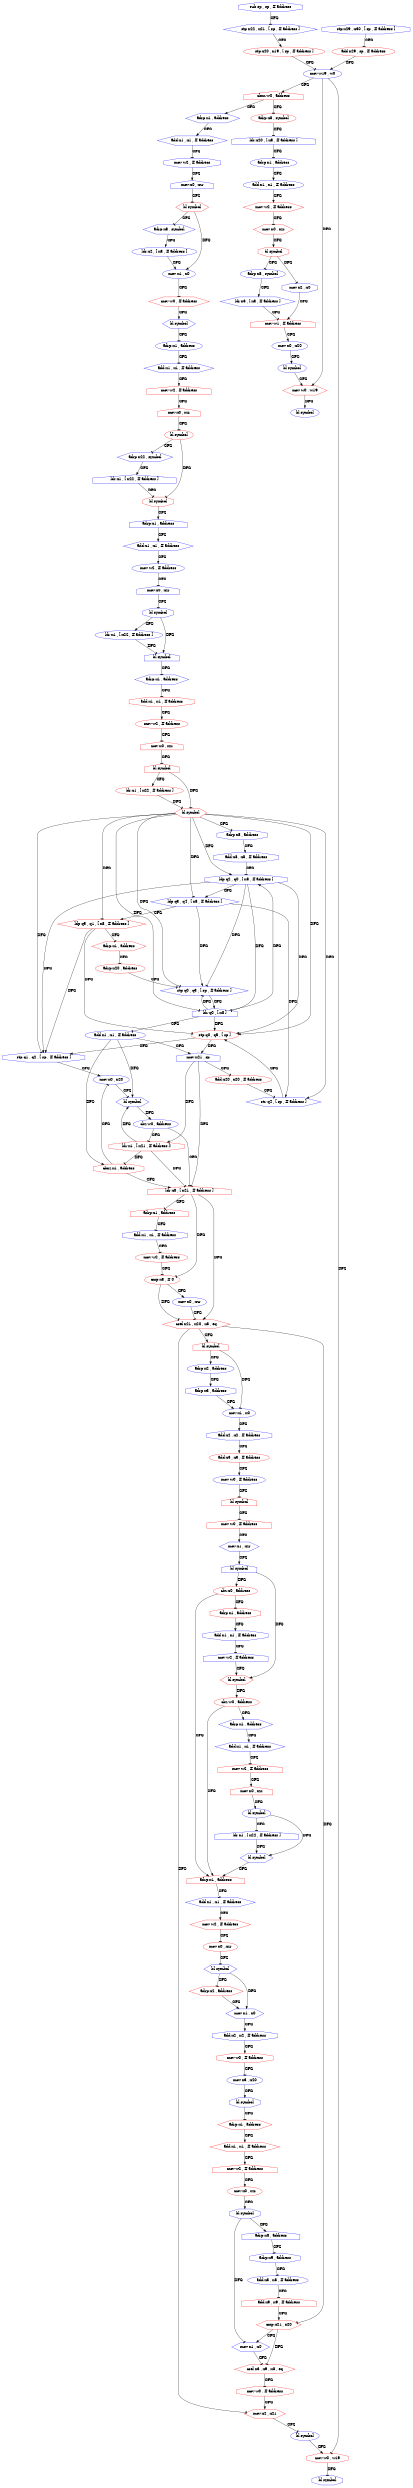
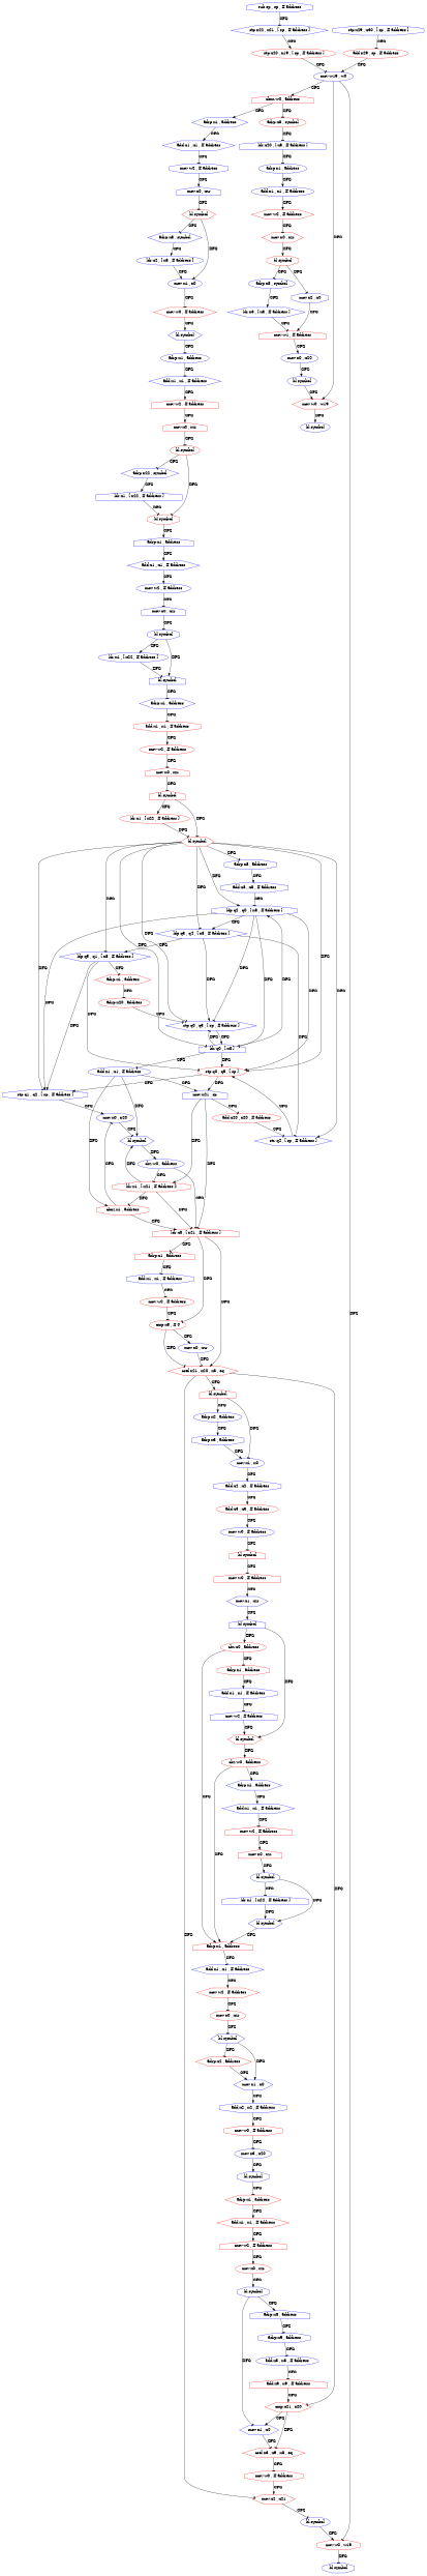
  digraph {
    node [color=blue shape=hexagon]
    edge [arrowhead=normal]
    n1 [label="sub sp , sp , # address" shape=octagon]
    n2 [label="stp x22 , x21 , [ sp , # address ]"]
    n3 [color=red label="stp x20 , x19 , [ sp , # address ]" shape=ellipse]
    n4 [label="mov w19 , w0" shape=ellipse]
    n5 [label="stp x29 , x30 , [ sp , # address ]" shape=octagon]
    n6 [color=red label="add x29 , sp , # address" shape=ellipse]
    n7 [color=red label="cbnz w0 , address" shape=house]
    n8 [color=red label="mov w0 , w19"]
    n9 [color=red label="mov w0 , w19" shape=octagon]
    n10 [color=red label="adrp x8 , symbol" shape=ellipse]
    n11 [label="adrp x1 , address"]
    n12 [label="bl symbol" shape=ellipse]
    n13 [label="bl symbol" shape=octagon]
    n14 [label="ldr x20 , [ x8 , # address ]" shape=house]
    n15 [label="add x1 , x1 , # address"]
    n16 [label="adrp x1 , address" shape=ellipse]
    n17 [label="mov w2 , # address" shape=octagon]
    n18 [label="add x1 , x1 , # address" shape=ellipse]
    n19 [color=red label="mov w2 , # address"]
    n20 [color=red label="mov x0 , xzr"]
    n21 [color=red label="bl symbol" shape=octagon]
    n22 [label="adrp x8 , symbol" shape=ellipse]
    n23 [label="mov x2 , x0" shape=octagon]
    n24 [label="ldr x3 , [ x8 , # address ]"]
    n25 [color=red label="mov w1 , # address" shape=house]
    n26 [label="mov x0 , x20" shape=ellipse]
    n27 [label="bl symbol" shape=ellipse]
    n28 [label="mov x0 , xzr" shape=house]
    n29 [color=red label="bl symbol"]
    n30 [label="adrp x8 , symbol"]
    n31 [label="mov x1 , x0" shape=ellipse]
    n32 [label="ldr x2 , [ x8 , # address ]" shape=ellipse]
    n33 [color=red label="mov w0 , # address"]
    n34 [label="bl symbol"]
    n35 [label="adrp x1 , address" shape=ellipse]
    n36 [label="add x1 , x1 , # address"]
    n37 [color=red label="mov w2 , # address" shape=house]
    n38 [color=red label="mov x0 , xzr" shape=house]
    n39 [color=red label="bl symbol" shape=ellipse]
    n40 [label="adrp x22 , symbol"]
    n41 [color=red label="bl symbol" shape=octagon]
    n42 [label="ldr x1 , [ x22 , # address ]" shape=house]
    n43 [label="adrp x1 , address" shape=house]
    n44 [label="add x1 , x1 , # address"]
    n45 [label="mov w2 , # address" shape=ellipse]
    n46 [label="mov x0 , xzr" shape=house]
    n47 [label="bl symbol" shape=octagon]
    n48 [label="ldr x1 , [ x22 , # address ]" shape=ellipse]
    n49 [label="bl symbol" shape=house]
    n50 [label="adrp x1 , address"]
    n51 [color=red label="add x1 , x1 , # address" shape=octagon]
    n52 [color=red label="mov w2 , # address" shape=ellipse]
    n53 [color=red label="mov x0 , xzr" shape=house]
    n54 [color=red label="bl symbol" shape=house]
    n55 [color=red label="ldr x1 , [ x22 , # address ]" shape=ellipse]
    n56 [color=red label="bl symbol"]
    n57 [label="adrp x8 , address" shape=octagon]
    n58 [label="ldp q2 , q0 , [ x8 , # address ]" shape=octagon]
    n59 [label="ldp q3 , q4 , [ x8 , # address ]"]
-   n60 [color=red label="ldp q5 , q1 , [ x8 , # address ]"]
+   n60 [label="ldp q5 , q1 , [ x8 , # address ]"]
    n61 [label="stp q0 , q3 , [ sp , # address ]"]
    n62 [label="ldr q0 , [ x8 ]" shape=house]
    n63 [label="str q4 , [ sp , # address ]"]
    n64 [color=red label="stp q0 , q5 , [ sp ]" shape=ellipse]
    n65 [label="stp q1 , q2 , [ sp , # address ]" shape=octagon]
    n66 [label="add x8 , x8 , # address" shape=octagon]
    n67 [color=red label="adrp x1 , address"]
    n68 [label="add x1 , x1 , # address" shape=ellipse]
    n69 [label="mov x21 , sp" shape=house]
    n70 [label="mov x0 , x20" shape=ellipse]
    n71 [color=red label="adrp x20 , address" shape=ellipse]
    n72 [color=red label="cbnz x1 , address" shape=octagon]
    n73 [label="bl symbol"]
    n74 [color=red label="add x20 , x20 , # address" shape=ellipse]
    n75 [color=red label="ldr x8 , [ x21 , # address ]" shape=house]
    n76 [color=red label="ldr x1 , [ x21 , # address ]!" shape=octagon]
    n77 [label="cbz w0 , address" shape=ellipse]
    n78 [color=red label="adrp x1 , address" shape=house]
    n79 [color=red label="cmp x8 , # 0" shape=ellipse]
    n80 [color=red label="csel x21 , x20 , x8 , eq"]
    n81 [label="add x1 , x1 , # address" shape=octagon]
    n82 [label="mov x0 , xzr" shape=ellipse]
    n83 [color=red label="bl symbol" shape=house]
    n84 [color=red label="cmp x21 , x20"]
    n85 [color=red label="mov x2 , x21"]
    n86 [color=red label="mov w2 , # address" shape=ellipse]
    n87 [label="adrp x2 , address" shape=ellipse]
    n88 [label="mov x1 , x0" shape=ellipse]
    n89 [label="mov x1 , x0"]
    n90 [color=red label="csel x3 , x9 , x8 , eq"]
    n91 [label="bl symbol" shape=ellipse]
    n92 [label="adrp x3 , address" shape=octagon]
    n93 [label="add x2 , x2 , # address" shape=octagon]
    n94 [color=red label="add x3 , x3 , # address" shape=ellipse]
    n95 [label="mov w0 , # address" shape=ellipse]
    n96 [color=red label="bl symbol" shape=house]
    n97 [color=red label="mov w0 , # address" shape=house]
    n98 [label="mov x1 , xzr"]
    n99 [label="bl symbol" shape=house]
    n100 [color=red label="cbz x0 , address" shape=ellipse]
    n101 [color=red label="bl symbol"]
    n102 [color=red label="adrp x1 , address" shape=house]
    n103 [color=red label="adrp x1 , address" shape=octagon]
    n104 [color=red label="cbz w0 , address" shape=ellipse]
    n105 [label="add x1 , x1 , # address"]
    n106 [label="add x1 , x1 , # address" shape=octagon]
    n107 [color=red label="mov w2 , # address"]
    n108 [label="mov w2 , # address" shape=house]
    n109 [color=red label="mov x0 , xzr" shape=ellipse]
    n110 [label="bl symbol"]
    n111 [color=red label="adrp x2 , address"]
    n112 [label="mov x1 , x0"]
    n113 [label="add x2 , x2 , # address" shape=octagon]
    n114 [color=red label="mov w0 , # address" shape=octagon]
    n115 [label="mov x3 , x20" shape=ellipse]
    n116 [label="bl symbol" shape=octagon]
    n117 [color=red label="adrp x1 , address"]
    n118 [color=red label="add x1 , x1 , # address"]
    n119 [color=red label="mov w2 , # address" shape=house]
    n120 [color=red label="mov x0 , xzr" shape=ellipse]
    n121 [label="bl symbol" shape=octagon]
    n122 [label="adrp x8 , address" shape=house]
    n123 [label="adrp x9 , address" shape=octagon]
    n124 [label="add x8 , x8 , # address" shape=ellipse]
    n125 [color=red label="add x9 , x9 , # address" shape=house]
    n126 [color=red label="mov w0 , # address" shape=octagon]
    n127 [label="adrp x1 , address"]
    n128 [label="add x1 , x1 , # address"]
    n129 [color=red label="mov w2 , # address" shape=house]
    n130 [color=red label="mov x0 , xzr" shape=house]
    n131 [label="bl symbol" shape=ellipse]
    n132 [label="ldr x1 , [ x22 , # address ]" shape=house]
    n133 [label="bl symbol"]
    n1 -> n2 [arrowhead=tee label=CFG]
    n2 -> n3 [label=CFG]
    n3 -> n4 [arrowhead=tee label=CFG]
    n4 -> n7 [label=CFG]
    n4 -> n8 [label=DFG]
    n4 -> n9 [arrowhead=tee label=DFG]
    n5 -> n6 [arrowhead=tee label=CFG]
    n6 -> n4 [label=CFG]
    n7 -> n10 [arrowhead=tee label=CFG]
    n7 -> n11 [label=CFG]
    n8 -> n12 [label=DFG]
    n9 -> n13 [arrowhead=tee label=DFG]
    n10 -> n14 [arrowhead=tee label=CFG]
    n11 -> n15 [label=CFG]
    n14 -> n16 [arrowhead=tee label=CFG]
    n15 -> n17 [arrowhead=tee label=CFG]
    n16 -> n18 [label=CFG]
    n17 -> n28 [label=CFG]
    n18 -> n19 [label=CFG]
    n19 -> n20 [arrowhead=tee label=CFG]
    n20 -> n21 [label=CFG]
    n21 -> n22 [arrowhead=tee label=CFG]
    n21 -> n23 [arrowhead=tee label=DFG]
    n22 -> n24 [label=CFG]
    n23 -> n25 [label=CFG]
    n24 -> n25 [arrowhead=tee label=CFG]
    n25 -> n26 [label=CFG]
    n26 -> n27 [label=CFG]
    n27 -> n8 [label=CFG]
    n28 -> n29 [arrowhead=tee label=CFG]
    n29 -> n30 [arrowhead=tee label=CFG]
    n29 -> n31 [label=DFG]
    n30 -> n32 [label=CFG]
    n31 -> n33 [arrowhead=tee label=CFG]
    n32 -> n31 [label=CFG]
    n33 -> n34 [label=CFG]
    n34 -> n35 [arrowhead=tee label=CFG]
    n35 -> n36 [arrowhead=tee label=CFG]
    n36 -> n37 [label=CFG]
    n37 -> n38 [label=CFG]
    n38 -> n39 [arrowhead=tee label=CFG]
    n39 -> n40 [arrowhead=tee label=CFG]
    n39 -> n41 [arrowhead=tee label=DFG]
    n40 -> n42 [label=CFG]
    n41 -> n43 [label=CFG]
    n42 -> n41 [arrowhead=tee label=DFG]
    n43 -> n44 [label=CFG]
    n44 -> n45 [label=CFG]
    n45 -> n46 [arrowhead=tee label=CFG]
    n46 -> n47 [arrowhead=tee label=CFG]
    n47 -> n48 [label=CFG]
    n47 -> n49 [label=DFG]
    n48 -> n49 [arrowhead=tee label=DFG]
    n49 -> n50 [arrowhead=tee label=CFG]
    n50 -> n51 [arrowhead=tee label=CFG]
    n51 -> n52 [label=CFG]
    n52 -> n53 [arrowhead=tee label=CFG]
    n53 -> n54 [arrowhead=tee label=CFG]
    n54 -> n55 [label=CFG]
    n54 -> n56 [arrowhead=tee label=DFG]
    n55 -> n56 [arrowhead=tee label=DFG]
    n56 -> n57 [arrowhead=tee label=CFG]
    n56 -> n58 [label=DFG]
    n56 -> n59 [arrowhead=tee label=DFG]
    n56 -> n60 [arrowhead=tee label=DFG]
    n56 -> n61 [arrowhead=tee label=DFG]
    n56 -> n62 [arrowhead=tee label=DFG]
    n56 -> n63 [label=DFG]
    n56 -> n64 [label=DFG]
    n56 -> n65 [arrowhead=tee label=DFG]
    n57 -> n66 [label=CFG]
    n58 -> n59 [label=CFG]
    n58 -> n61 [arrowhead=tee label=DFG]
    n58 -> n62 [arrowhead=tee label=DFG]
    n58 -> n64 [label=DFG]
    n58 -> n65 [label=DFG]
    n59 -> n60 [label=CFG]
    n59 -> n61 [label=DFG]
-   n59 -> n63 [label=DFG]
+   n59 -> n63 [arrowhead=tee label=DFG]
    n60 -> n64 [arrowhead=tee label=DFG]
    n60 -> n65 [label=DFG]
    n60 -> n67 [arrowhead=tee label=CFG]
    n61 -> n62 [label=CFG]
    n62 -> n58 [label=DFG]
    n62 -> n61 [arrowhead=tee label=DFG]
    n62 -> n64 [label=DFG]
    n62 -> n68 [arrowhead=tee label=CFG]
    n63 -> n64 [label=CFG]
    n64 -> n65 [label=CFG]
    n64 -> n69 [label=DFG]
    n65 -> n70 [label=CFG]
    n66 -> n58 [arrowhead=tee label=CFG]
    n67 -> n71 [arrowhead=tee label=CFG]
    n68 -> n69 [label=CFG]
    n68 -> n72 [label=DFG]
    n68 -> n73 [label=DFG]
    n69 -> n74 [arrowhead=tee label=CFG]
    n69 -> n75 [arrowhead=tee label=DFG]
    n69 -> n76 [label=DFG]
    n70 -> n73 [arrowhead=tee label=CFG]
    n71 -> n61 [arrowhead=tee label=CFG]
    n72 -> n70 [arrowhead=tee label=CFG]
    n72 -> n75 [label=CFG]
    n73 -> n77 [label=DFG]
    n74 -> n63 [arrowhead=tee label=CFG]
    n75 -> n78 [arrowhead=tee label=CFG]
    n75 -> n79 [arrowhead=tee label=DFG]
    n75 -> n80 [label=DFG]
    n76 -> n72 [arrowhead=tee label=DFG]
    n76 -> n73 [label=DFG]
    n76 -> n75 [arrowhead=tee label=DFG]
    n77 -> n75 [arrowhead=tee label=CFG]
    n77 -> n76 [arrowhead=tee label=CFG]
    n78 -> n81 [arrowhead=tee label=CFG]
    n79 -> n80 [arrowhead=tee label=DFG]
    n79 -> n82 [label=CFG]
    n80 -> n83 [label=CFG]
    n80 -> n84 [arrowhead=tee label=DFG]
    n80 -> n85 [arrowhead=tee label=DFG]
    n81 -> n86 [arrowhead=tee label=CFG]
    n82 -> n80 [arrowhead=tee label=CFG]
    n83 -> n87 [label=CFG]
    n83 -> n88 [arrowhead=tee label=DFG]
    n84 -> n89 [label=CFG]
    n84 -> n90 [arrowhead=tee label=DFG]
    n85 -> n91 [arrowhead=tee label=CFG]
    n86 -> n79 [arrowhead=tee label=CFG]
    n87 -> n92 [label=CFG]
    n88 -> n93 [label=CFG]
    n89 -> n90 [arrowhead=tee label=CFG]
    n90 -> n126 [arrowhead=tee label=CFG]
    n91 -> n9 [label=CFG]
    n92 -> n88 [label=CFG]
    n93 -> n94 [label=CFG]
    n94 -> n95 [label=CFG]
    n95 -> n96 [arrowhead=tee label=CFG]
    n96 -> n97 [arrowhead=tee label=CFG]
    n97 -> n98 [label=CFG]
    n98 -> n99 [label=CFG]
    n99 -> n100 [label=DFG]
    n99 -> n101 [label=DFG]
    n100 -> n102 [label=CFG]
    n100 -> n103 [arrowhead=tee label=CFG]
    n101 -> n104 [label=DFG]
    n102 -> n105 [arrowhead=tee label=CFG]
    n103 -> n106 [label=CFG]
    n104 -> n102 [label=CFG]
    n104 -> n127 [label=CFG]
    n105 -> n107 [label=CFG]
    n106 -> n108 [arrowhead=tee label=CFG]
    n107 -> n109 [arrowhead=tee label=CFG]
    n108 -> n101 [label=CFG]
    n109 -> n110 [arrowhead=tee label=CFG]
    n110 -> n111 [arrowhead=tee label=CFG]
    n110 -> n112 [label=DFG]
    n111 -> n112 [label=CFG]
    n112 -> n113 [label=CFG]
    n113 -> n114 [label=CFG]
    n114 -> n115 [arrowhead=tee label=CFG]
    n115 -> n116 [label=CFG]
    n116 -> n117 [arrowhead=tee label=CFG]
    n117 -> n118 [label=CFG]
    n118 -> n119 [label=CFG]
    n119 -> n120 [label=CFG]
    n120 -> n121 [label=CFG]
    n121 -> n89 [arrowhead=tee label=DFG]
    n121 -> n122 [label=CFG]
    n122 -> n123 [arrowhead=tee label=CFG]
    n123 -> n124 [arrowhead=tee label=CFG]
    n124 -> n125 [arrowhead=tee label=CFG]
    n125 -> n84 [label=CFG]
    n126 -> n85 [label=CFG]
    n127 -> n128 [label=CFG]
    n128 -> n129 [arrowhead=tee label=CFG]
    n129 -> n130 [label=CFG]
    n130 -> n131 [label=CFG]
    n131 -> n132 [arrowhead=tee label=CFG]
    n131 -> n133 [label=DFG]
    n132 -> n133 [label=DFG]
    n133 -> n102 [label=CFG]
  }
